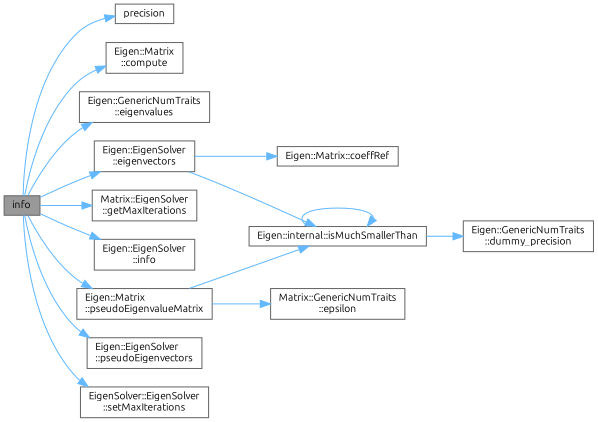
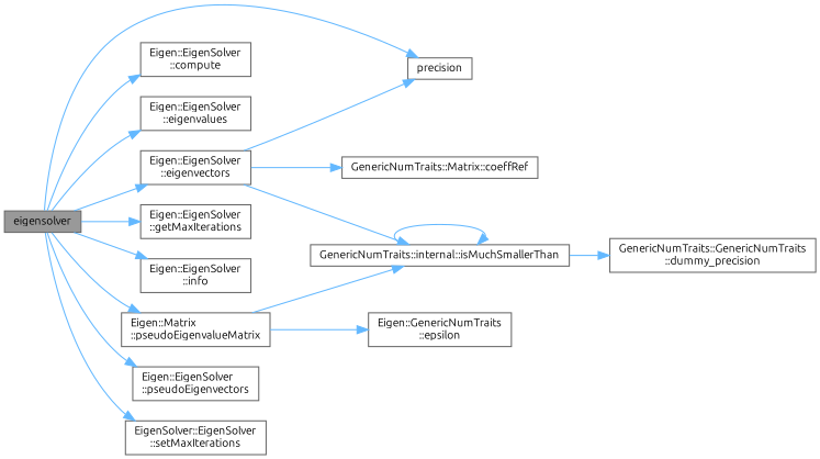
  digraph {
    fontname=Ubuntu
    rankdir=LR
    node [color=grey40 fillcolor=white fontname=Ubuntu fontsize=10 shape=box style=filled]
    edge [color=steelblue1 fontname=Ubuntu fontsize=10 labelfontname=Helvetica labelfontsize=10 style=solid]
-   n1 [color=gray40 fillcolor=grey60 fontcolor=black height=0.2 label=info width=0.4]
+   n1 [color=gray40 fillcolor=grey60 fontcolor=black height=0.2 label=eigensolver width=0.4]
    n2 [height=0.2 label=precision width=0.4]
-   n3 [height=0.2 label="Eigen::Matrix\l::compute" width=0.4]
-   n4 [height=0.2 label="Eigen::GenericNumTraits\l::eigenvalues" width=0.4]
+   n3 [height=0.2 label="Eigen::EigenSolver\l::compute" width=0.4]
+   n4 [height=0.2 label="Eigen::EigenSolver\l::eigenvalues" width=0.4]
    n5 [height=0.2 label="Eigen::EigenSolver\l::eigenvectors" width=0.4]
-   n6 [height=0.2 label="Matrix::EigenSolver\l::getMaxIterations" width=0.4]
+   n6 [height=0.2 label="Eigen::EigenSolver\l::getMaxIterations" width=0.4]
    n7 [height=0.2 label="Eigen::EigenSolver\l::info" width=0.4]
    n8 [height=0.2 label="Eigen::Matrix\l::pseudoEigenvalueMatrix" width=0.4]
    n9 [height=0.2 label="Eigen::EigenSolver\l::pseudoEigenvectors" width=0.4]
    n10 [height=0.2 label="EigenSolver::EigenSolver\l::setMaxIterations" width=0.4]
-   n11 [height=0.2 label="Eigen::Matrix::coeffRef" width=0.4]
-   n12 [height=0.2 label="Eigen::internal::isMuchSmallerThan" width=0.4]
-   n13 [height=0.2 label="Matrix::GenericNumTraits\l::epsilon" width=0.4]
-   n14 [height=0.2 label="Eigen::GenericNumTraits\l::dummy_precision" width=0.4]
+   n11 [height=0.2 label="GenericNumTraits::Matrix::coeffRef" width=0.4]
+   n12 [height=0.2 label="GenericNumTraits::internal::isMuchSmallerThan" width=0.4]
+   n13 [height=0.2 label="Eigen::GenericNumTraits\l::epsilon" width=0.4]
+   n14 [height=0.2 label="GenericNumTraits::GenericNumTraits\l::dummy_precision" width=0.4]
    n1 -> n2
    n1 -> n3
    n1 -> n4
    n1 -> n5
    n1 -> n6
    n1 -> n7
    n1 -> n8
    n1 -> n9
    n1 -> n10
+   n5 -> n2
    n5 -> n11
    n5 -> n12
    n8 -> n12
    n8 -> n13
    n12 -> n12
    n12 -> n14
  }
